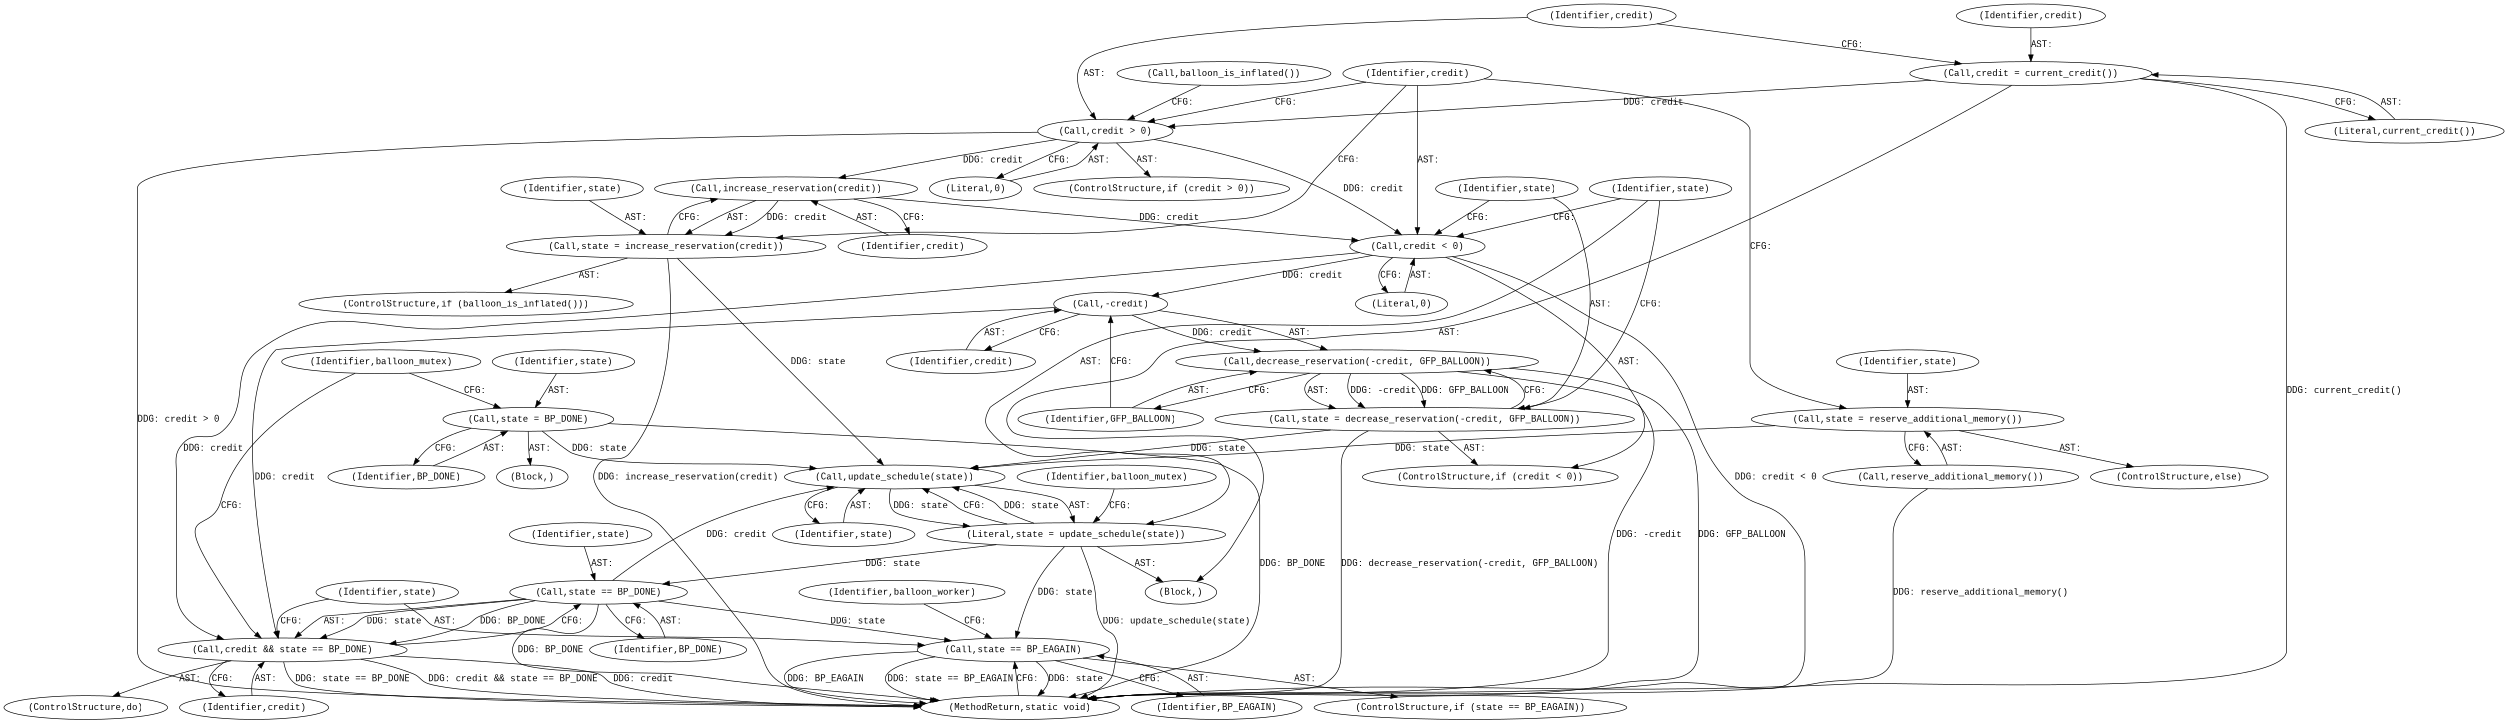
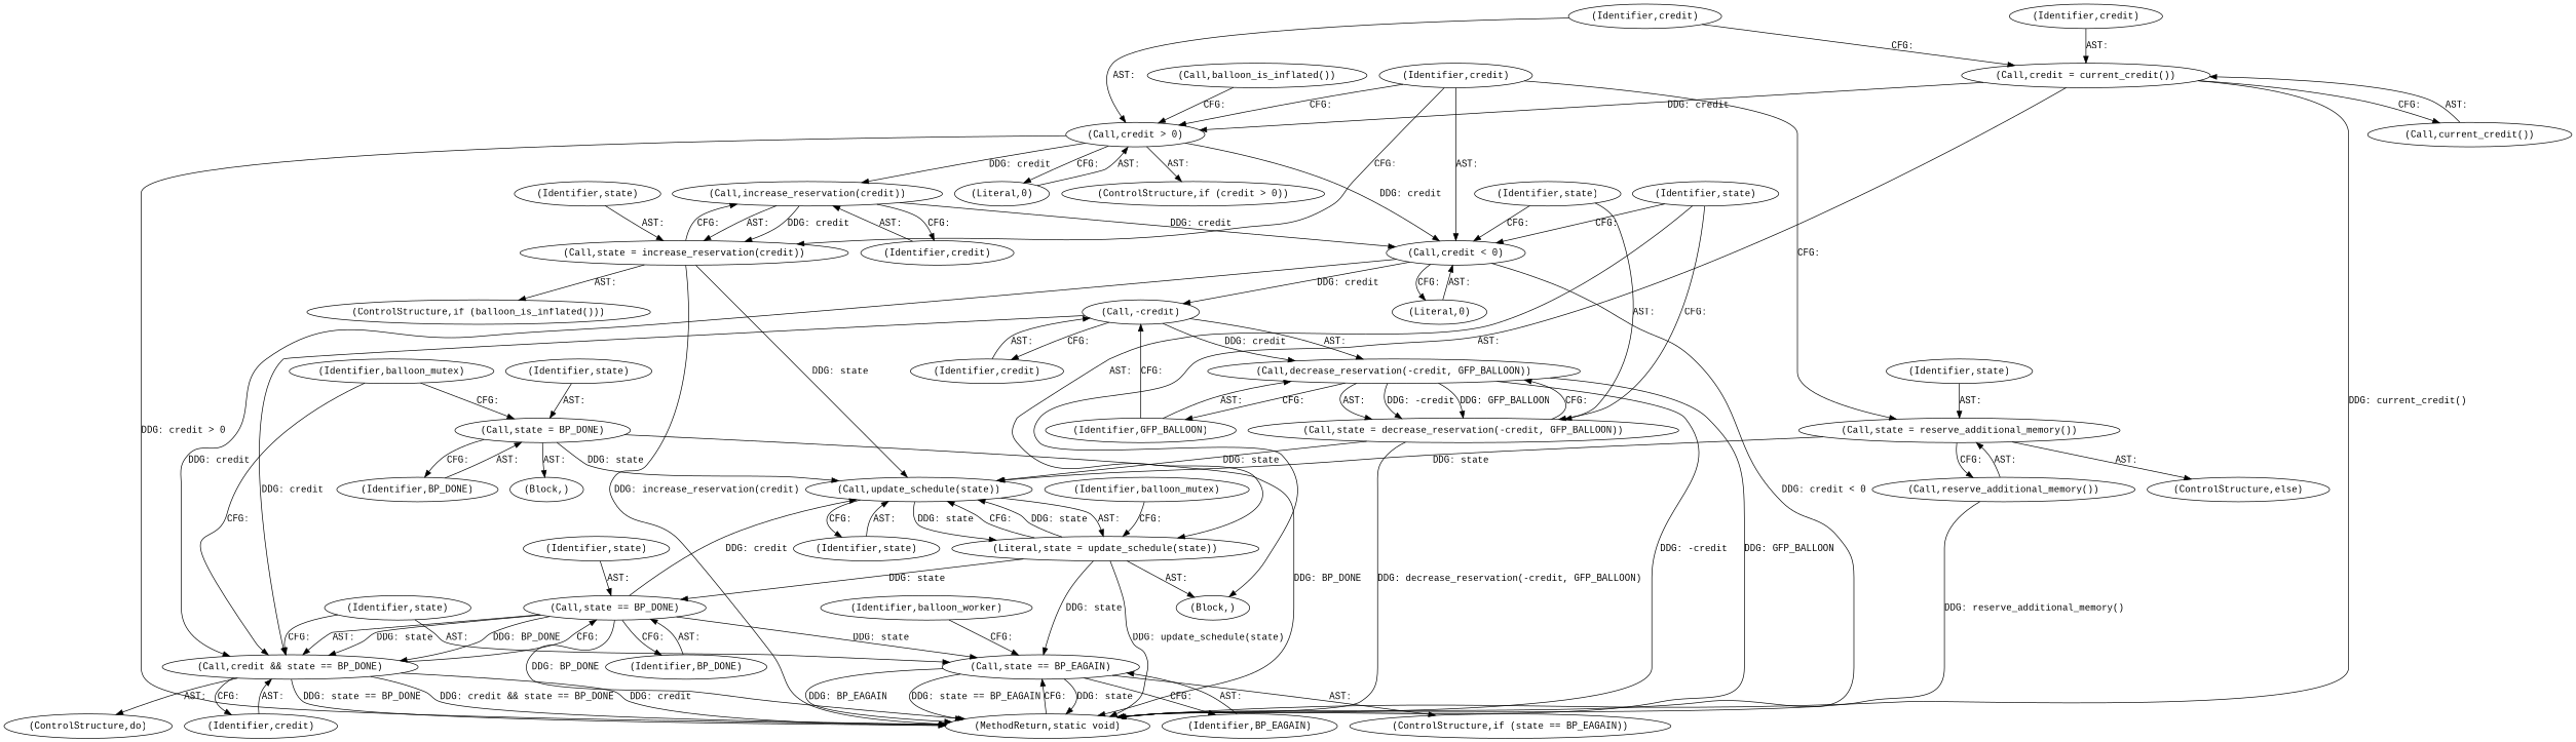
  digraph {
    fontname="Liberation Mono"
    node [fontname="Liberation Mono"]
    edge [fontname="Liberation Mono"]
    n1 [label="(Call,update_schedule(state))"]
    n2 [label="(Literal,state = update_schedule(state))"]
    n3 [label="(Identifier,state)"]
    n4 [label="(MethodReturn,static void)"]
    n5 [label="(Block,)"]
    n6 [label="(Call,state == BP_DONE)"]
    n7 [label="(Call,state == BP_EAGAIN)"]
    n8 [label="(Call,state = reserve_additional_memory())"]
    n9 [label="(ControlStructure,else)"]
    n10 [label="(Call,reserve_additional_memory())"]
    n11 [label="(Call,state = increase_reservation(credit))"]
    n12 [label="(Call,increase_reservation(credit))"]
    n13 [label="(ControlStructure,if (balloon_is_inflated()))"]
    n14 [label="(Call,credit < 0)"]
    n15 [label="(Identifier,credit)"]
    n16 [label="(Call,credit && state == BP_DONE)"]
-   n17 [label="(ControlStructure,if (credit < 0))"]
    n18 [label="(Call,-credit)"]
    n19 [label="(Literal,0)"]
    n20 [label="(Call,credit > 0)"]
    n21 [label="(Literal,0)"]
    n22 [label="(ControlStructure,if (credit > 0))"]
    n23 [label="(Call,credit = current_credit())"]
-   n24 [label="(Literal,current_credit())"]
+   n24 [label="(Call,current_credit())"]
    n25 [label="(Identifier,BP_DONE)"]
    n26 [label="(ControlStructure,do)"]
    n27 [label="(Identifier,credit)"]
    n28 [label="(Identifier,BP_EAGAIN)"]
    n29 [label="(ControlStructure,if (state == BP_EAGAIN))"]
    n30 [label="(Call,state = decrease_reservation(-credit, GFP_BALLOON))"]
    n31 [label="(Call,decrease_reservation(-credit, GFP_BALLOON))"]
    n32 [label="(Identifier,GFP_BALLOON)"]
    n33 [label="(Identifier,credit)"]
    n34 [label="(Call,state = BP_DONE)"]
    n35 [label="(Block,)"]
    n36 [label="(Identifier,BP_DONE)"]
    n37 [label="(Identifier,credit)"]
    n38 [label="(Identifier,state)"]
    n39 [label="(Identifier,balloon_worker)"]
    n40 [label="(Identifier,credit)"]
    n41 [label="(Identifier,state)"]
    n42 [label="(Identifier,balloon_mutex)"]
    n43 [label="(Identifier,state)"]
    n44 [label="(Identifier,state)"]
    n45 [label="(Identifier,credit)"]
    n46 [label="(Identifier,balloon_mutex)"]
    n47 [label="(Identifier,state)"]
    n48 [label="(Identifier,state)"]
    n49 [label="(Identifier,state)"]
    n50 [label="(Call,balloon_is_inflated())"]
    n1 -> n2 [label="AST: "]
    n1 -> n2 [label="DDG: state"]
    n1 -> n3 [label="CFG: "]
    n2 -> n1 [label="CFG: "]
    n2 -> n1 [label="DDG: state"]
    n2 -> n4 [label="DDG: update_schedule(state)"]
    n2 -> n5 [label="AST: "]
    n2 -> n6 [label="DDG: state"]
    n2 -> n7 [label="DDG: state"]
    n3 -> n1 [label="AST: "]
    n4 -> n7 [label="CFG: "]
    n6 -> n1 [label="DDG: credit"]
    n6 -> n4 [label="DDG: BP_DONE"]
    n6 -> n7 [label="DDG: state"]
    n6 -> n16 [label="AST: "]
    n6 -> n16 [label="DDG: state"]
    n6 -> n16 [label="DDG: BP_DONE"]
    n6 -> n25 [label="CFG: "]
    n7 -> n4 [label="DDG: state"]
    n7 -> n4 [label="DDG: BP_EAGAIN"]
    n7 -> n4 [label="DDG: state == BP_EAGAIN"]
    n7 -> n28 [label="CFG: "]
    n7 -> n29 [label="AST: "]
    n8 -> n1 [label="DDG: state"]
    n8 -> n9 [label="AST: "]
    n8 -> n10 [label="CFG: "]
    n10 -> n4 [label="DDG: reserve_additional_memory()"]
    n10 -> n8 [label="AST: "]
    n11 -> n1 [label="DDG: state"]
    n11 -> n4 [label="DDG: increase_reservation(credit)"]
    n11 -> n12 [label="CFG: "]
    n11 -> n13 [label="AST: "]
    n12 -> n11 [label="AST: "]
    n12 -> n11 [label="DDG: credit"]
    n12 -> n14 [label="DDG: credit"]
    n12 -> n15 [label="CFG: "]
    n14 -> n4 [label="DDG: credit < 0"]
    n14 -> n16 [label="DDG: credit"]
-   n14 -> n17 [label="AST: "]
    n14 -> n18 [label="DDG: credit"]
    n14 -> n19 [label="CFG: "]
    n15 -> n12 [label="AST: "]
    n16 -> n4 [label="DDG: credit && state == BP_DONE"]
    n16 -> n4 [label="DDG: credit"]
    n16 -> n4 [label="DDG: state == BP_DONE"]
    n16 -> n6 [label="CFG: "]
    n16 -> n26 [label="AST: "]
    n16 -> n27 [label="CFG: "]
    n18 -> n16 [label="DDG: credit"]
    n18 -> n31 [label="AST: "]
    n18 -> n31 [label="DDG: credit"]
    n18 -> n33 [label="CFG: "]
    n19 -> n14 [label="AST: "]
    n20 -> n4 [label="DDG: credit > 0"]
    n20 -> n12 [label="DDG: credit"]
    n20 -> n14 [label="DDG: credit"]
    n20 -> n21 [label="CFG: "]
    n20 -> n22 [label="AST: "]
    n21 -> n20 [label="AST: "]
    n23 -> n4 [label="DDG: current_credit()"]
    n23 -> n5 [label="AST: "]
    n23 -> n20 [label="DDG: credit"]
    n23 -> n24 [label="CFG: "]
    n24 -> n23 [label="AST: "]
    n25 -> n6 [label="AST: "]
    n27 -> n16 [label="AST: "]
    n28 -> n7 [label="AST: "]
    n30 -> n1 [label="DDG: state"]
    n30 -> n4 [label="DDG: decrease_reservation(-credit, GFP_BALLOON)"]
-   n30 -> n17 [label="AST: "]
    n30 -> n31 [label="CFG: "]
    n31 -> n4 [label="DDG: GFP_BALLOON"]
    n31 -> n4 [label="DDG: -credit"]
    n31 -> n30 [label="AST: "]
    n31 -> n30 [label="DDG: -credit"]
    n31 -> n30 [label="DDG: GFP_BALLOON"]
    n31 -> n32 [label="CFG: "]
    n32 -> n18 [label="CFG: "]
    n32 -> n31 [label="AST: "]
    n33 -> n18 [label="AST: "]
    n34 -> n1 [label="DDG: state"]
    n34 -> n4 [label="DDG: BP_DONE"]
    n34 -> n35 [label="AST: "]
    n34 -> n36 [label="CFG: "]
    n36 -> n34 [label="AST: "]
    n37 -> n20 [label="AST: "]
    n37 -> n23 [label="CFG: "]
    n38 -> n7 [label="AST: "]
    n38 -> n16 [label="CFG: "]
    n39 -> n7 [label="CFG: "]
    n40 -> n23 [label="AST: "]
    n41 -> n8 [label="AST: "]
    n42 -> n2 [label="CFG: "]
    n43 -> n11 [label="AST: "]
    n44 -> n2 [label="AST: "]
    n44 -> n14 [label="CFG: "]
    n44 -> n30 [label="CFG: "]
    n45 -> n8 [label="CFG: "]
    n45 -> n11 [label="CFG: "]
    n45 -> n14 [label="AST: "]
    n45 -> n20 [label="CFG: "]
    n46 -> n16 [label="CFG: "]
    n46 -> n34 [label="CFG: "]
    n47 -> n6 [label="AST: "]
    n48 -> n34 [label="AST: "]
    n49 -> n14 [label="CFG: "]
    n49 -> n30 [label="AST: "]
    n50 -> n20 [label="CFG: "]
  }
